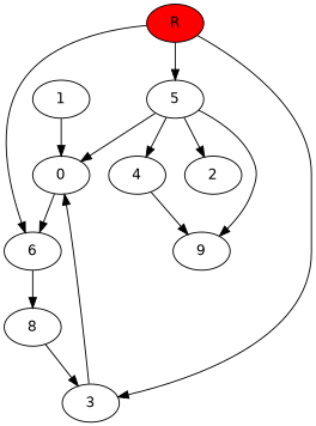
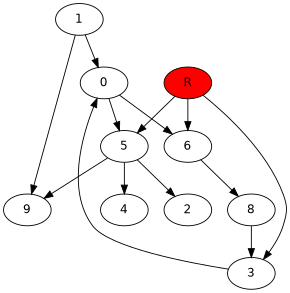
  digraph {
    fontname="DejaVu Sans"
    node [fontname="DejaVu Sans"]
    edge [fontname="DejaVu Sans"]
    n1 [label=0]
    1
    9
    5
    6
    3
    2
    4
    8
    R [fillcolor="#ff0000" style=filled]
-   5 -> n1
+   n1 -> 5
    n1 -> 6
    1 -> n1
-   4 -> 9
+   1 -> 9
    5 -> 9
    5 -> 2
    5 -> 4
    6 -> 8
    3 -> n1
    8 -> 3
    R -> 5
    R -> 6
    R -> 3
  }
